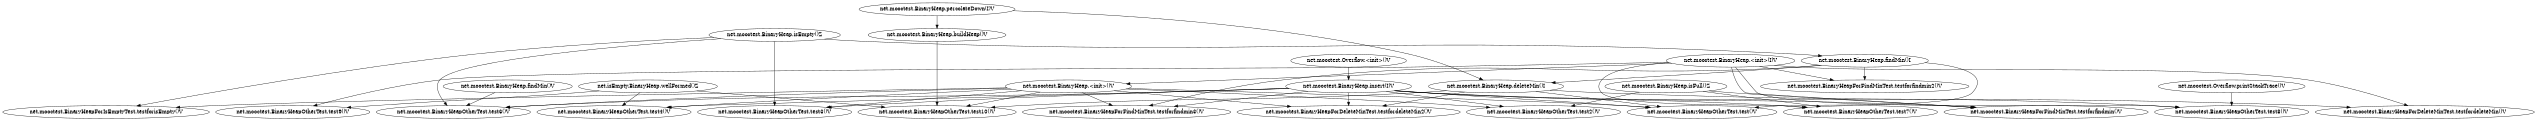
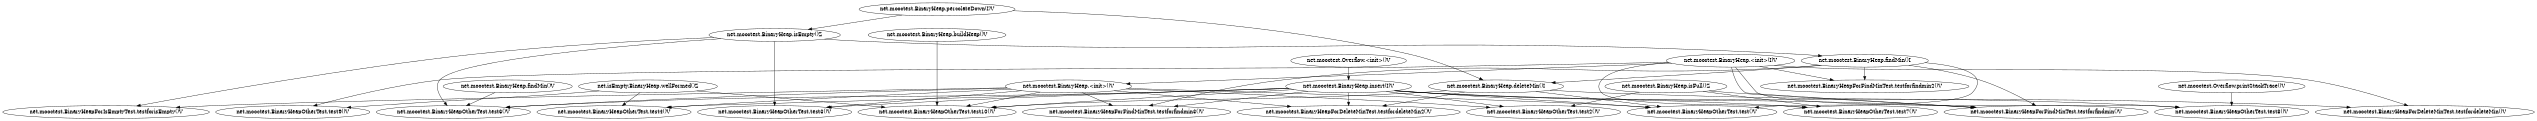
  digraph {
    "net.mooctest.BinaryHeap.<init>()V"
    "net.mooctest.BinaryHeapForDeleteMinTest.testfordeleteMin2()V"
    "net.mooctest.BinaryHeapOtherTest.test4()V"
    "net.mooctest.BinaryHeapOtherTest.test10()V"
    "net.mooctest.BinaryHeapOtherTest.test6()V"
    "net.mooctest.BinaryHeapForIsEmptyTest.testforisEmpty()V"
    "net.mooctest.BinaryHeapOtherTest.test2()V"
    "net.mooctest.BinaryHeapOtherTest.test3()V"
    "net.mooctest.BinaryHeapOtherTest.test()V"
    "net.mooctest.BinaryHeapForFindMinTest.testforfindmin3()V"
    "net.mooctest.BinaryHeap.insert(I)V"
    "net.mooctest.BinaryHeapForFindMinTest.testforfindmin()V"
    "net.mooctest.BinaryHeapOtherTest.test7()V"
    "net.mooctest.BinaryHeapOtherTest.test8()V"
    "net.mooctest.BinaryHeap.deleteMin()I"
    "net.mooctest.BinaryHeapForDeleteMinTest.testfordeleteMin()V"
    n17 [label="net.isEmpty.BinaryHeap.wellFormed()Z"]
    "net.mooctest.BinaryHeapOtherTest.test9()V"
    "net.mooctest.BinaryHeap.findMin()I"
    "net.mooctest.BinaryHeapForFindMinTest.testforfindmin2()V"
    "net.mooctest.BinaryHeap.isEmpty()Z"
    "net.mooctest.BinaryHeap.percolateDown(I)V"
    "net.mooctest.BinaryHeap.buildHeap()V"
    "net.mooctest.BinaryHeap.<init>(I)V"
    "net.mooctest.BinaryHeap.isFull()Z"
    "net.mooctest.Overflow.<init>()V"
    n27 [label="net.mooctest.BinaryHeap.findMin()V"]
    "net.mooctest.Overflow.printStackTrace()V"
    "net.mooctest.BinaryHeap.<init>()V" -> "net.mooctest.BinaryHeapForDeleteMinTest.testfordeleteMin2()V"
    "net.mooctest.BinaryHeap.<init>()V" -> "net.mooctest.BinaryHeapOtherTest.test4()V"
    "net.mooctest.BinaryHeap.<init>()V" -> "net.mooctest.BinaryHeapOtherTest.test10()V"
    "net.mooctest.BinaryHeap.<init>()V" -> "net.mooctest.BinaryHeapOtherTest.test6()V"
    "net.mooctest.BinaryHeap.<init>()V" -> "net.mooctest.BinaryHeapForIsEmptyTest.testforisEmpty()V"
    "net.mooctest.BinaryHeap.<init>()V" -> "net.mooctest.BinaryHeapOtherTest.test2()V"
    "net.mooctest.BinaryHeap.<init>()V" -> "net.mooctest.BinaryHeapOtherTest.test3()V"
    "net.mooctest.BinaryHeap.<init>()V" -> "net.mooctest.BinaryHeapOtherTest.test()V"
    "net.mooctest.BinaryHeap.<init>()V" -> "net.mooctest.BinaryHeapForFindMinTest.testforfindmin3()V"
    "net.mooctest.BinaryHeap.insert(I)V" -> "net.mooctest.BinaryHeapForDeleteMinTest.testfordeleteMin2()V"
    "net.mooctest.BinaryHeap.insert(I)V" -> "net.mooctest.BinaryHeapOtherTest.test4()V"
+   "net.mooctest.BinaryHeap.insert(I)V" -> "net.mooctest.BinaryHeapOtherTest.test10()V"
    "net.mooctest.BinaryHeap.insert(I)V" -> "net.mooctest.BinaryHeapOtherTest.test6()V"
    "net.mooctest.BinaryHeap.insert(I)V" -> "net.mooctest.BinaryHeapOtherTest.test2()V"
    "net.mooctest.BinaryHeap.insert(I)V" -> "net.mooctest.BinaryHeapOtherTest.test3()V"
    "net.mooctest.BinaryHeap.insert(I)V" -> "net.mooctest.BinaryHeapOtherTest.test()V"
    "net.mooctest.BinaryHeap.insert(I)V" -> "net.mooctest.BinaryHeapForFindMinTest.testforfindmin3()V"
    "net.mooctest.BinaryHeap.insert(I)V" -> "net.mooctest.BinaryHeapForFindMinTest.testforfindmin()V"
    "net.mooctest.BinaryHeap.insert(I)V" -> "net.mooctest.BinaryHeapOtherTest.test7()V"
    "net.mooctest.BinaryHeap.insert(I)V" -> "net.mooctest.BinaryHeapOtherTest.test8()V"
    "net.mooctest.BinaryHeap.deleteMin()I" -> "net.mooctest.BinaryHeapForDeleteMinTest.testfordeleteMin2()V"
    "net.mooctest.BinaryHeap.deleteMin()I" -> "net.mooctest.BinaryHeapOtherTest.test10()V"
    "net.mooctest.BinaryHeap.deleteMin()I" -> "net.mooctest.BinaryHeapOtherTest.test()V"
    "net.mooctest.BinaryHeap.deleteMin()I" -> "net.mooctest.BinaryHeapForDeleteMinTest.testfordeleteMin()V"
    n17 -> "net.mooctest.BinaryHeapOtherTest.test4()V"
    n17 -> "net.mooctest.BinaryHeapOtherTest.test10()V"
    n17 -> "net.mooctest.BinaryHeapOtherTest.test9()V"
    "net.mooctest.BinaryHeap.findMin()I" -> "net.mooctest.BinaryHeapOtherTest.test()V"
    "net.mooctest.BinaryHeap.findMin()I" -> "net.mooctest.BinaryHeapForFindMinTest.testforfindmin3()V"
+   "net.mooctest.BinaryHeap.findMin()I" -> "net.mooctest.BinaryHeapForFindMinTest.testforfindmin()V"
    "net.mooctest.BinaryHeap.findMin()I" -> "net.mooctest.BinaryHeap.deleteMin()I"
    "net.mooctest.BinaryHeap.findMin()I" -> "net.mooctest.BinaryHeapForFindMinTest.testforfindmin2()V"
    "net.mooctest.BinaryHeap.isEmpty()Z" -> "net.mooctest.BinaryHeapOtherTest.test6()V"
    "net.mooctest.BinaryHeap.isEmpty()Z" -> "net.mooctest.BinaryHeapForIsEmptyTest.testforisEmpty()V"
    "net.mooctest.BinaryHeap.isEmpty()Z" -> "net.mooctest.BinaryHeapOtherTest.test3()V"
    "net.mooctest.BinaryHeap.isEmpty()Z" -> "net.mooctest.BinaryHeap.findMin()I"
    "net.mooctest.BinaryHeap.percolateDown(I)V" -> "net.mooctest.BinaryHeap.deleteMin()I"
-   "net.mooctest.BinaryHeap.percolateDown(I)V" -> "net.mooctest.BinaryHeap.buildHeap()V"
+   "net.mooctest.BinaryHeap.percolateDown(I)V" -> "net.mooctest.BinaryHeap.isEmpty()Z"
    "net.mooctest.BinaryHeap.buildHeap()V" -> "net.mooctest.BinaryHeapOtherTest.test10()V"
    "net.mooctest.BinaryHeap.<init>(I)V" -> "net.mooctest.BinaryHeap.<init>()V"
    "net.mooctest.BinaryHeap.<init>(I)V" -> "net.mooctest.BinaryHeapForFindMinTest.testforfindmin()V"
    "net.mooctest.BinaryHeap.<init>(I)V" -> "net.mooctest.BinaryHeapOtherTest.test7()V"
    "net.mooctest.BinaryHeap.<init>(I)V" -> "net.mooctest.BinaryHeapOtherTest.test8()V"
    "net.mooctest.BinaryHeap.<init>(I)V" -> "net.mooctest.BinaryHeapForDeleteMinTest.testfordeleteMin()V"
    "net.mooctest.BinaryHeap.<init>(I)V" -> "net.mooctest.BinaryHeapOtherTest.test9()V"
    "net.mooctest.BinaryHeap.<init>(I)V" -> "net.mooctest.BinaryHeapForFindMinTest.testforfindmin2()V"
    "net.mooctest.BinaryHeap.isFull()Z" -> "net.mooctest.BinaryHeapOtherTest.test2()V"
    "net.mooctest.BinaryHeap.isFull()Z" -> "net.mooctest.BinaryHeapForFindMinTest.testforfindmin()V"
    "net.mooctest.BinaryHeap.isFull()Z" -> "net.mooctest.BinaryHeapOtherTest.test7()V"
    "net.mooctest.Overflow.<init>()V" -> "net.mooctest.BinaryHeap.insert(I)V"
    n27 -> "net.mooctest.BinaryHeapOtherTest.test6()V"
    "net.mooctest.Overflow.printStackTrace()V" -> "net.mooctest.BinaryHeapOtherTest.test8()V"
  }
